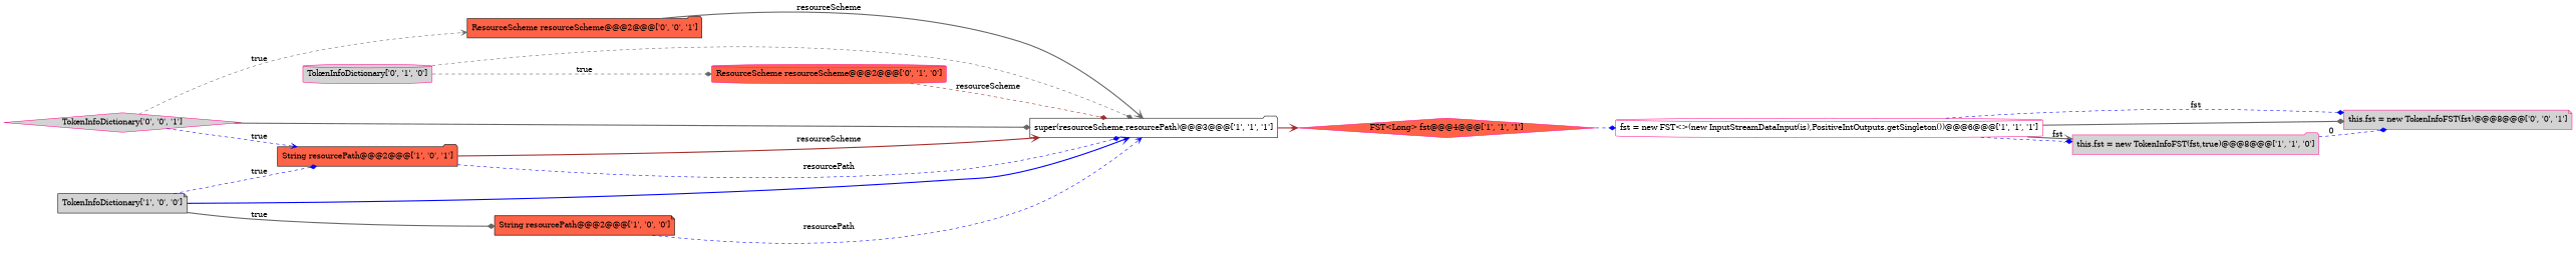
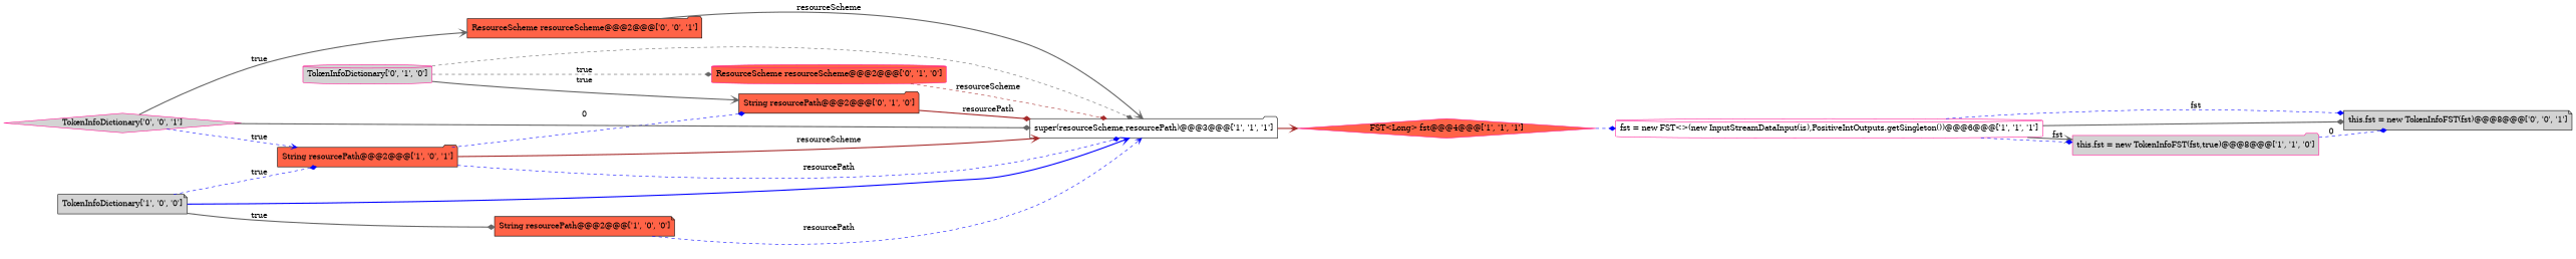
  digraph {
    rankdir=LR
    node [color=black fillcolor=tomato shape=folder style=filled]
    edge [arrowhead=diamond color=blue style=dashed]
    n1 [label="String resourcePath@@@2@@@['1', '0', '1']"]
    n2 [fillcolor=white label="super(resourceScheme,resourcePath)@@@3@@@['1', '1', '1']"]
+   n3 [label="String resourcePath@@@2@@@['0', '1', '0']"]
    n4 [color=deeppink label="FST<Long> fst@@@4@@@['1', '1', '1']" shape=diamond]
    n5 [color=deeppink fillcolor=lightgray label="TokenInfoDictionary['0', '1', '0']" shape=cylinder]
    n6 [color=deeppink label="ResourceScheme resourceScheme@@@2@@@['0', '1', '0']" shape=cylinder]
    n7 [label="ResourceScheme resourceScheme@@@2@@@['0', '0', '1']"]
    n8 [color=deeppink fillcolor=white label="fst = new FST<>(new InputStreamDataInput(is),PositiveIntOutputs.getSingleton())@@@6@@@['1', '1', '1']" shape=cylinder]
-   n9 [color=deeppink fillcolor=lightgray label="this.fst = new TokenInfoFST(fst)@@@8@@@['0', '0', '1']" shape=note]
+   n9 [fillcolor=lightgray label="this.fst = new TokenInfoFST(fst)@@@8@@@['0', '0', '1']" shape=note]
    n10 [color=deeppink fillcolor=lightgray label="this.fst = new TokenInfoFST(fst,true)@@@8@@@['1', '1', '0']"]
    n11 [color=deeppink fillcolor=lightgray label="TokenInfoDictionary['0', '0', '1']" shape=diamond]
    n12 [label="String resourcePath@@@2@@@['1', '0', '0']" shape=note]
    n13 [fillcolor=lightgray label="TokenInfoDictionary['1', '0', '0']" shape=note]
    n1 -> n2 [label=resourcePath]
    n1 -> n2 [arrowhead=vee color=brown label=resourceScheme style=bold]
+   n1 -> n3 [label=0]
    n2 -> n4 [arrowhead=vee color=brown style=bold]
+   n3 -> n2 [color=brown label=resourcePath style=bold]
    n4 -> n8
    n5 -> n2 [color=gray40]
+   n5 -> n3 [arrowhead=vee color=gray40 label=true style=bold]
    n5 -> n6 [color=gray40 label=true]
    n6 -> n2 [color=brown label=resourceScheme]
    n7 -> n2 [arrowhead=vee color=gray40 label=resourceScheme style=bold]
    n8 -> n9 [label=fst]
    n8 -> n9 [color=gray40 style=bold]
    n8 -> n10 [arrowhead=vee color=gray40 label=fst style=bold]
    n8 -> n10
    n10 -> n9 [label=0]
    n11 -> n1 [arrowhead=vee label=true]
    n11 -> n2 [color=gray40 style=bold]
-   n11 -> n7 [arrowhead=vee color=gray40 label=true]
+   n11 -> n7 [arrowhead=vee color=gray40 label=true style=bold]
    n12 -> n2 [arrowhead=vee label=resourcePath]
    n13 -> n1 [label=true]
    n13 -> n2 [arrowhead=vee style=bold]
    n13 -> n12 [color=gray40 label=true style=bold]
  }
